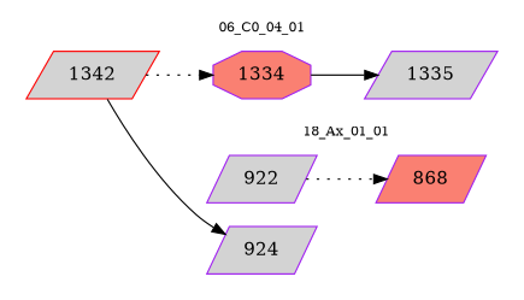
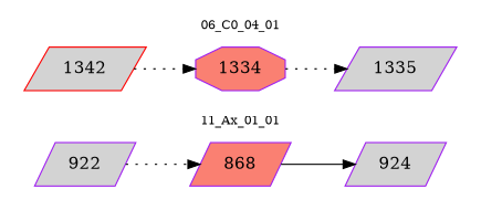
  digraph {
    rankdir=LR
    node [color=purple fillcolor=lightgrey shape=parallelogram style=filled]
    edge [color=black style=dotted]
    n1 [label=922]
    n2 [fillcolor=salmon label=868]
    n3 [label=924]
    n4 [color=red label=1342]
    n5 [fillcolor=salmon label=1334 shape=octagon]
    n6 [label=1335]
    subgraph cluster_1 {
      color=white
      fontsize=10
-     label="18_Ax_01_01"
+     label="11_Ax_01_01"
      n1
      n2
      n3
    }
    subgraph cluster_2 {
      color=white
      fontsize=10
      label="06_C0_04_01"
      n4
      n5
      n6
    }
    n1 -> n2
-   n4 -> n3 [style=solid]
+   n2 -> n3 [style=solid]
    n4 -> n5
-   n5 -> n6 [style=solid]
+   n5 -> n6
  }
